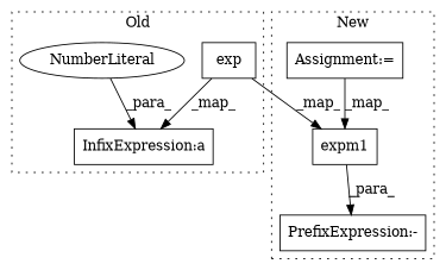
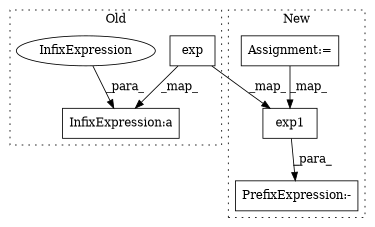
  digraph {
    node [a=32 l=1 shape=box]
    n1 [l="4,1" label=exp s="87517,87535"]
    n2 [a=27 l=3 label="InfixExpression:a" s=87514]
-   n3 [a=34 label=NumberLiteral s=87513 shape=ellipse]
-   n4 [l="6,1" label=expm1 s="87541,87561"]
+   n3 [a=34 label=InfixExpression s=87513 shape=ellipse]
+   n4 [l="6,1" label=exp1 s="87541,87561"]
    n5 [a=38 label="PrefixExpression:-" s=87532]
    n6 [a=7 l=7 label="Assignment:=" s=87512]
    subgraph cluster_1 {
      label=Old
      style=dotted
      n1
      n2
      n3
    }
    subgraph cluster_2 {
      label=New
      style=dotted
      n4
      n5
      n6
    }
    n1 -> n2 [label=_map_]
    n1 -> n4 [label=_map_]
    n3 -> n2 [label=_para_]
    n4 -> n5 [label=_para_]
    n6 -> n4 [label=_map_]
  }
